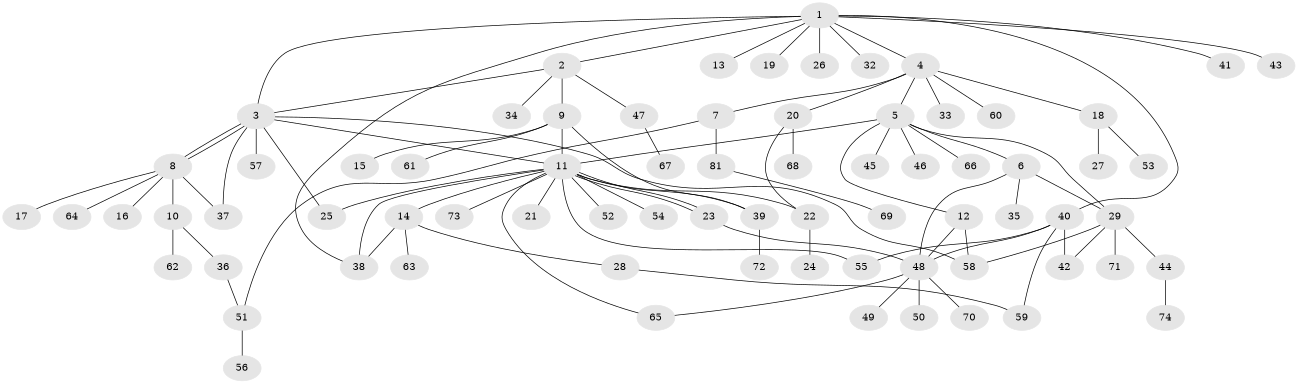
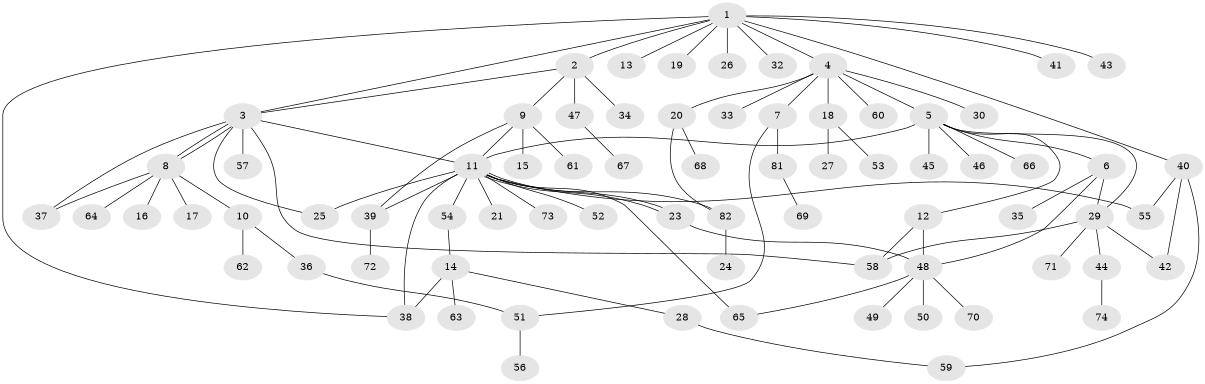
  graph {
    node [color=gray90 style=filled]
    1
    2
    3
    4
    13
    19
    26
    32
    38
    40
    41
    43
    9
    34
    47
    8
    11
    25
    37
    57
    58
    5
    7
    18
    20
+   30
    33
    60
    48
    55
    59
    42
    15
    39
    61
    67
    10
    16
    17
    64
    14
    21
-   22
+   22 [label=82]
    23
    52
    54
    65
    73
    6
    12
    29
    45
    46
    66
    n55 [label=81]
    51
    27
    53
    68
    35
    44
    71
    49
    50
    70
    69
    56
    36
    62
    72
    28
    63
    24
    74
    1 -- 2
    1 -- 3
    1 -- 4
    1 -- 13
    1 -- 19
    1 -- 26
    1 -- 32
    1 -- 38
    1 -- 40
    1 -- 41
    1 -- 43
    2 -- 3
    2 -- 9
    2 -- 34
    2 -- 47
    3 -- 8
    3 -- 8
    3 -- 11
    3 -- 25
    3 -- 37
    3 -- 57
    3 -- 58
    4 -- 5
    4 -- 7
    4 -- 18
    4 -- 20
+   4 -- 30
    4 -- 33
    4 -- 60
-   40 -- 48
    40 -- 55
    40 -- 59
    40 -- 42
    9 -- 11
    9 -- 15
    9 -- 39
    9 -- 61
    47 -- 67
    8 -- 37
    8 -- 10
    8 -- 16
    8 -- 17
    8 -- 64
    11 -- 38
    11 -- 25
    11 -- 55
    11 -- 39
-   11 -- 14
+   54 -- 14
    11 -- 21
    11 -- 22
    11 -- 23
    11 -- 23
    11 -- 52
    11 -- 54
    11 -- 65
    11 -- 73
    5 -- 11
    5 -- 6
    5 -- 12
    5 -- 29
    5 -- 45
    5 -- 46
    5 -- 66
    7 -- n55
    7 -- 51
    18 -- 27
    18 -- 53
    20 -- 22
    20 -- 68
    48 -- 65
    48 -- 49
    48 -- 50
    48 -- 70
    39 -- 72
    10 -- 36
    10 -- 62
    14 -- 38
    14 -- 28
    14 -- 63
    22 -- 24
    23 -- 48
    6 -- 48
    6 -- 29
    6 -- 35
    12 -- 58
    12 -- 48
    29 -- 58
    29 -- 42
    29 -- 44
    29 -- 71
    n55 -- 69
    51 -- 56
    44 -- 74
    36 -- 51
    28 -- 59
  }
